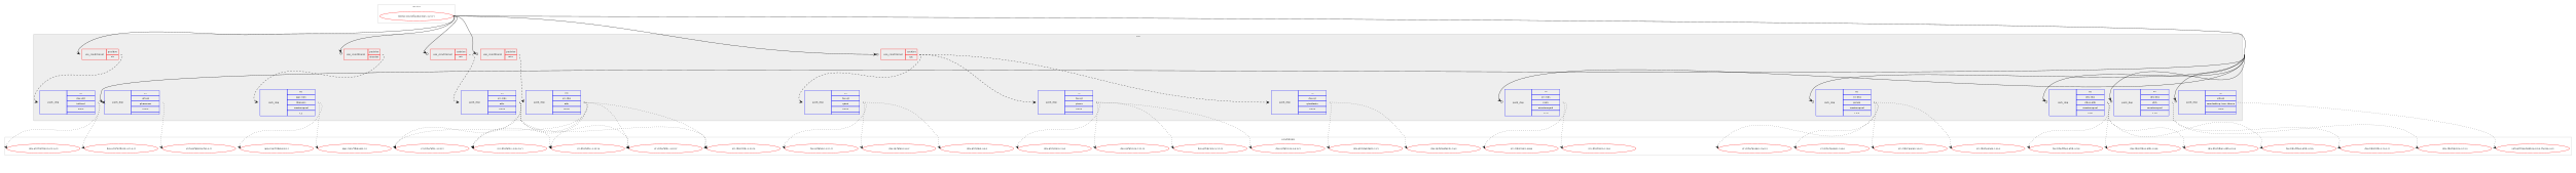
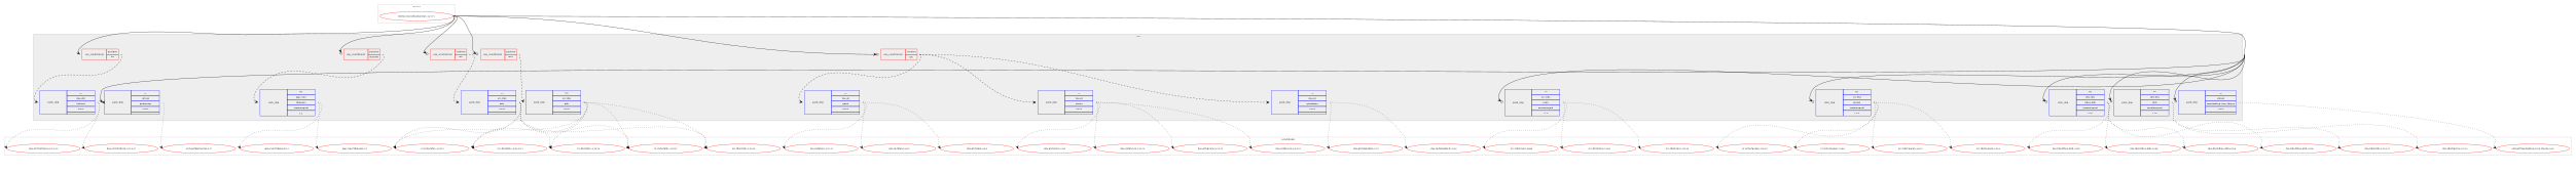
  digraph {
    compound=true
    concentrate=true
    fontname="Fira Sans"
    fontsize=10
    newrank=true
    rankdir=TB
    ranksep=1.5
    node [color=red fontname="Fira Sans" fontsize=10]
    edge [arrowhead=vee fontname="Fira Sans" headport=w style=dotted tailport=e weight=100]
    n1 [label="media-sound/audacious-3.7.1-r1" width=4]
    n2 [color=blue label=<<TABLE BORDER="0" CELLBORDER="1" CELLSPACING="0" CELLPADDING="4" WIDTH="220"><TR><TD ROWSPAN="6" CELLPADDING="30">pack_dep</TD></TR><TR><TD WIDTH="110">no</TD></TR><TR><TD>dev-util</TD></TR><TR><TD>intltool</TD></TR><TR><TD>none</TD></TR><TR><TD></TD></TR></TABLE>> shape=none]
    n3 [label=<<TABLE BORDER="0" CELLBORDER="1" CELLSPACING="0" CELLPADDING="4"><TR><TD ROWSPAN="3" CELLPADDING="10">use_conditional</TD></TR><TR><TD>positive</TD></TR><TR><TD>nls</TD></TR></TABLE>> shape=none]
    n4 [color=blue label=<<TABLE BORDER="0" CELLBORDER="1" CELLSPACING="0" CELLPADDING="4" WIDTH="220"><TR><TD ROWSPAN="6" CELLPADDING="30">pack_dep</TD></TR><TR><TD WIDTH="110">no</TD></TR><TR><TD>virtual</TD></TR><TR><TD>pkgconfig</TD></TR><TR><TD>none</TD></TR><TR><TD></TD></TR></TABLE>> shape=none]
    n5 [color=blue label=<<TABLE BORDER="0" CELLBORDER="1" CELLSPACING="0" CELLPADDING="4" WIDTH="220"><TR><TD ROWSPAN="6" CELLPADDING="30">pack_dep</TD></TR><TR><TD WIDTH="110">no</TD></TR><TR><TD>app-i18n</TD></TR><TR><TD>libguess</TD></TR><TR><TD>greaterequal</TD></TR><TR><TD>1.2</TD></TR></TABLE>> shape=none]
    n6 [label=<<TABLE BORDER="0" CELLBORDER="1" CELLSPACING="0" CELLPADDING="4"><TR><TD ROWSPAN="3" CELLPADDING="10">use_conditional</TD></TR><TR><TD>positive</TD></TR><TR><TD>chardet</TD></TR></TABLE>> shape=none]
    n7 [color=blue label=<<TABLE BORDER="0" CELLBORDER="1" CELLSPACING="0" CELLPADDING="4" WIDTH="220"><TR><TD ROWSPAN="6" CELLPADDING="30">pack_dep</TD></TR><TR><TD WIDTH="110">no</TD></TR><TR><TD>x11-libs</TD></TR><TR><TD>gtk+</TD></TR><TR><TD>none</TD></TR><TR><TD></TD></TR></TABLE>> shape=none]
    n8 [label=<<TABLE BORDER="0" CELLBORDER="1" CELLSPACING="0" CELLPADDING="4"><TR><TD ROWSPAN="3" CELLPADDING="10">use_conditional</TD></TR><TR><TD>positive</TD></TR><TR><TD>gtk</TD></TR></TABLE>> shape=none]
    n9 [color=blue label=<<TABLE BORDER="0" CELLBORDER="1" CELLSPACING="0" CELLPADDING="4" WIDTH="220"><TR><TD ROWSPAN="6" CELLPADDING="30">pack_dep</TD></TR><TR><TD WIDTH="110">no</TD></TR><TR><TD>x11-libs</TD></TR><TR><TD>gtk+</TD></TR><TR><TD>none</TD></TR><TR><TD></TD></TR></TABLE>> shape=none]
    n10 [label=<<TABLE BORDER="0" CELLBORDER="1" CELLSPACING="0" CELLPADDING="4"><TR><TD ROWSPAN="3" CELLPADDING="10">use_conditional</TD></TR><TR><TD>positive</TD></TR><TR><TD>gtk3</TD></TR></TABLE>> shape=none]
    n11 [color=blue label=<<TABLE BORDER="0" CELLBORDER="1" CELLSPACING="0" CELLPADDING="4" WIDTH="220"><TR><TD ROWSPAN="6" CELLPADDING="30">pack_dep</TD></TR><TR><TD WIDTH="110">no</TD></TR><TR><TD>dev-qt</TD></TR><TR><TD>qtgui</TD></TR><TR><TD>none</TD></TR><TR><TD></TD></TR></TABLE>> shape=none]
    n12 [color=blue label=<<TABLE BORDER="0" CELLBORDER="1" CELLSPACING="0" CELLPADDING="4" WIDTH="220"><TR><TD ROWSPAN="6" CELLPADDING="30">pack_dep</TD></TR><TR><TD WIDTH="110">no</TD></TR><TR><TD>dev-qt</TD></TR><TR><TD>qtcore</TD></TR><TR><TD>none</TD></TR><TR><TD></TD></TR></TABLE>> shape=none]
    n13 [color=blue label=<<TABLE BORDER="0" CELLBORDER="1" CELLSPACING="0" CELLPADDING="4" WIDTH="220"><TR><TD ROWSPAN="6" CELLPADDING="30">pack_dep</TD></TR><TR><TD WIDTH="110">no</TD></TR><TR><TD>dev-qt</TD></TR><TR><TD>qtwidgets</TD></TR><TR><TD>none</TD></TR><TR><TD></TD></TR></TABLE>> shape=none]
    n14 [label=<<TABLE BORDER="0" CELLBORDER="1" CELLSPACING="0" CELLPADDING="4"><TR><TD ROWSPAN="3" CELLPADDING="10">use_conditional</TD></TR><TR><TD>positive</TD></TR><TR><TD>qt5</TD></TR></TABLE>> shape=none]
    n15 [color=blue label=<<TABLE BORDER="0" CELLBORDER="1" CELLSPACING="0" CELLPADDING="4" WIDTH="220"><TR><TD ROWSPAN="6" CELLPADDING="30">pack_dep</TD></TR><TR><TD WIDTH="110">no</TD></TR><TR><TD>dev-libs</TD></TR><TR><TD>dbus-glib</TD></TR><TR><TD>greaterequal</TD></TR><TR><TD>0.60</TD></TR></TABLE>> shape=none]
    n16 [color=blue label=<<TABLE BORDER="0" CELLBORDER="1" CELLSPACING="0" CELLPADDING="4" WIDTH="220"><TR><TD ROWSPAN="6" CELLPADDING="30">pack_dep</TD></TR><TR><TD WIDTH="110">no</TD></TR><TR><TD>dev-libs</TD></TR><TR><TD>glib</TD></TR><TR><TD>greaterequal</TD></TR><TR><TD>2.28</TD></TR></TABLE>> shape=none]
    n17 [color=blue label=<<TABLE BORDER="0" CELLBORDER="1" CELLSPACING="0" CELLPADDING="4" WIDTH="220"><TR><TD ROWSPAN="6" CELLPADDING="30">pack_dep</TD></TR><TR><TD WIDTH="110">no</TD></TR><TR><TD>virtual</TD></TR><TR><TD>freedesktop-icon-theme</TD></TR><TR><TD>none</TD></TR><TR><TD></TD></TR></TABLE>> shape=none]
    n18 [color=blue label=<<TABLE BORDER="0" CELLBORDER="1" CELLSPACING="0" CELLPADDING="4" WIDTH="220"><TR><TD ROWSPAN="6" CELLPADDING="30">pack_dep</TD></TR><TR><TD WIDTH="110">no</TD></TR><TR><TD>x11-libs</TD></TR><TR><TD>cairo</TD></TR><TR><TD>greaterequal</TD></TR><TR><TD>1.2.6</TD></TR></TABLE>> shape=none]
    n19 [color=blue label=<<TABLE BORDER="0" CELLBORDER="1" CELLSPACING="0" CELLPADDING="4" WIDTH="220"><TR><TD ROWSPAN="6" CELLPADDING="30">pack_dep</TD></TR><TR><TD WIDTH="110">no</TD></TR><TR><TD>x11-libs</TD></TR><TR><TD>pango</TD></TR><TR><TD>greaterequal</TD></TR><TR><TD>1.8.0</TD></TR></TABLE>> shape=none]
    n20 [label="dev-util/intltool-0.51.0-r1" width=4]
    n21 [label="dev-util/intltool-0.51.0-r2" width=4]
    n22 [label="virtual/pkgconfig-0-r1" width=4]
    n23 [label="app-i18n/libguess-1.1" width=4]
    n24 [label="app-i18n/libguess-1.2" width=4]
    n25 [label="x11-libs/gtk+-2.24.31-r1" width=4]
    n26 [label="x11-libs/gtk+-3.22.15" width=4]
    n27 [label="x11-libs/gtk+-3.22.16" width=4]
    n28 [label="x11-libs/gtk+-3.22.17" width=4]
    n29 [label="x11-libs/gtk+-3.22.19" width=4]
    n30 [label="dev-qt/qtcore-4.8.7-r2" width=4]
    n31 [label="dev-qt/qtcore-4.5.7-r3" width=4]
    n32 [label="dev-qt/qtcore-5.7.1-r3" width=4]
    n33 [label="dev-qt/qtcore-5.9.2" width=4]
    n34 [label="dev-qt/qtgui-4.8.7" width=4]
    n35 [label="dev-qt/qtgui-3.7.1-r1" width=4]
    n36 [label="dev-qt/qtgui-0.9.2" width=4]
    n37 [label="dev-qt/qtwidgets-5.7.1" width=4]
    n38 [label="dev-qt/qtwidgets-5.9.2" width=4]
    n39 [label="dev-libs/dbus-glib-0.102" width=4]
    n40 [label="dev-libs/dbus-glib-0.104" width=4]
    n41 [label="dev-libs/dbus-glib-0.106" width=4]
    n42 [label="dev-libs/dbus-glib-0.108" width=4]
    n43 [label="dev-libs/glib-2.50.3-r1" width=4]
    n44 [label="dev-libs/qtcore-2.52.3" width=4]
    n45 [label="virtual/freedesktop-icon-theme-0-r2" width=4]
+   n46 [label="x11-libs/cairo-1.14.10" width=4]
    n47 [label="x11-libs/cairo-1.14.8" width=4]
    n48 [label="x11-libs/cairo-9999" width=4]
    n49 [label="x11-libs/pango-1.40.12" width=4]
    n50 [label="x11-libs/pango-1.40.3" width=4]
    n51 [label="x11-libs/pango-1.40.5" width=4]
    n52 [label="x11-libs/pango-1.40.6" width=4]
    subgraph cluster_1 {
      color=gray
      label=<<i>ebuild</i>>
      rank=same
      n1
    }
    subgraph cluster_2 {
      color=gray
      label=<<i>dependencies</i>>
      subgraph cluster_3 {
        color=gray
        fillcolor="#eeeeee"
        label=<<i>compile</i>>
        style=filled
        subgraph sub_4 {
          color=gray
          fillcolor="#eeeeee"
          label=<<i>compile</i>>
          style=filled
          n3
          subgraph sub_5 {
            color=gray
            fillcolor="#eeeeee"
            label=<<i>compile</i>>
            style=filled
            n2
          }
        }
        subgraph sub_6 {
          color=gray
          fillcolor="#eeeeee"
          label=<<i>compile</i>>
          style=filled
          n4
        }
      }
      subgraph cluster_7 {
        color=gray
        fillcolor="#eeeeee"
        label=<<i>compile and run</i>>
        style=filled
        subgraph sub_8 {
          color=gray
          fillcolor="#eeeeee"
          label=<<i>compile and run</i>>
          style=filled
          n6
          subgraph sub_9 {
            color=gray
            fillcolor="#eeeeee"
            label=<<i>compile and run</i>>
            style=filled
            n5
          }
        }
        subgraph sub_10 {
          color=gray
          fillcolor="#eeeeee"
          label=<<i>compile and run</i>>
          style=filled
          n8
          subgraph sub_11 {
            color=gray
            fillcolor="#eeeeee"
            label=<<i>compile and run</i>>
            style=filled
            n7
          }
        }
        subgraph sub_12 {
          color=gray
          fillcolor="#eeeeee"
          label=<<i>compile and run</i>>
          style=filled
          n10
          subgraph sub_13 {
            color=gray
            fillcolor="#eeeeee"
            label=<<i>compile and run</i>>
            style=filled
            n9
          }
        }
        subgraph sub_14 {
          color=gray
          fillcolor="#eeeeee"
          label=<<i>compile and run</i>>
          style=filled
          n14
          subgraph sub_15 {
            color=gray
            fillcolor="#eeeeee"
            label=<<i>compile and run</i>>
            style=filled
            n11
          }
          subgraph sub_16 {
            color=gray
            fillcolor="#eeeeee"
            label=<<i>compile and run</i>>
            style=filled
            n12
          }
          subgraph sub_17 {
            color=gray
            fillcolor="#eeeeee"
            label=<<i>compile and run</i>>
            style=filled
            n13
          }
        }
        subgraph sub_18 {
          color=gray
          fillcolor="#eeeeee"
          label=<<i>compile and run</i>>
          style=filled
          n15
        }
        subgraph sub_19 {
          color=gray
          fillcolor="#eeeeee"
          label=<<i>compile and run</i>>
          style=filled
          n16
        }
        subgraph sub_20 {
          color=gray
          fillcolor="#eeeeee"
          label=<<i>compile and run</i>>
          style=filled
          n17
        }
        subgraph sub_21 {
          color=gray
          fillcolor="#eeeeee"
          label=<<i>compile and run</i>>
          style=filled
          n18
        }
        subgraph sub_22 {
          color=gray
          fillcolor="#eeeeee"
          label=<<i>compile and run</i>>
          style=filled
          n19
        }
      }
      subgraph cluster_23 {
        color=gray
        fillcolor="#eeeeee"
        label=<<i>run</i>>
        style=filled
      }
    }
    subgraph cluster_24 {
      color=gray
      label=<<i>candidates</i>>
      rank=same
      subgraph sub_25 {
        color=black
        label=<<i>candidates</i>>
        nodesep=1
        rank=same
        n20
        n21
      }
      subgraph sub_26 {
        color=black
        label=<<i>candidates</i>>
        nodesep=1
        rank=same
        n22
      }
      subgraph sub_27 {
        color=black
        label=<<i>candidates</i>>
        nodesep=1
        rank=same
        n23
        n24
      }
      subgraph sub_28 {
        color=black
        label=<<i>candidates</i>>
        nodesep=1
        rank=same
        n25
        n26
        n27
        n28
        n29
      }
      subgraph sub_29 {
        color=black
        label=<<i>candidates</i>>
        nodesep=1
        rank=same
        n25
        n26
        n27
        n28
        n29
      }
      subgraph sub_30 {
        color=black
        label=<<i>candidates</i>>
        nodesep=1
        rank=same
        n30
        n31
        n32
        n33
      }
      subgraph sub_31 {
        color=black
        label=<<i>candidates</i>>
        nodesep=1
        rank=same
        n34
        n35
        n36
      }
      subgraph sub_32 {
        color=black
        label=<<i>candidates</i>>
        nodesep=1
        rank=same
        n37
        n38
      }
      subgraph sub_33 {
        color=black
        label=<<i>candidates</i>>
        nodesep=1
        rank=same
        n39
        n40
        n41
        n42
      }
      subgraph sub_34 {
        color=black
        label=<<i>candidates</i>>
        nodesep=1
        rank=same
        n43
        n44
      }
      subgraph sub_35 {
        color=black
        label=<<i>candidates</i>>
        nodesep=1
        rank=same
        n45
      }
      subgraph sub_36 {
        color=black
        label=<<i>candidates</i>>
        nodesep=1
        rank=same
+       n46
        n47
        n48
      }
      subgraph sub_37 {
        color=black
        label=<<i>candidates</i>>
        nodesep=1
        rank=same
        n49
        n50
        n51
        n52
      }
    }
    n1 -> n3 [style=solid weight=20]
    n1 -> n4 [style=solid weight=20]
    n1 -> n6 [arrowhead=odotvee style=solid weight=20]
    n1 -> n8 [arrowhead=odotvee style=solid weight=20]
    n1 -> n10 [arrowhead=odotvee style=solid weight=20]
    n1 -> n14 [arrowhead=odotvee style=solid weight=20]
    n1 -> n15 [arrowhead=odotvee style=solid weight=20]
    n1 -> n16 [arrowhead=odotvee style=solid weight=20]
    n1 -> n17 [arrowhead=odotvee style=solid weight=20]
    n1 -> n18 [arrowhead=odotvee style=solid weight=20]
    n1 -> n19 [arrowhead=odotvee style=solid weight=20]
    n2 -> n20
    n2 -> n21
    n3 -> n2 [style=dashed weight=20]
    n4 -> n22
    n5 -> n23
    n5 -> n24
    n6 -> n5 [style=dashed weight=20]
    n7 -> n25
    n7 -> n26
    n7 -> n27
    n7 -> n28
    n7 -> n29
    n8 -> n7 [style=dashed weight=20]
    n9 -> n25
    n9 -> n26
    n9 -> n27
    n9 -> n28
    n9 -> n29
    n10 -> n9 [style=dashed weight=20]
    n11 -> n34
    n11 -> n35
    n11 -> n36
    n12 -> n30
    n12 -> n31
    n12 -> n32
    n12 -> n33
    n13 -> n37
    n13 -> n38
    n14 -> n11 [style=dashed weight=20]
    n14 -> n12 [style=dashed weight=20]
    n14 -> n13 [style=dashed weight=20]
    n15 -> n39
    n15 -> n40
    n15 -> n41
    n15 -> n42
    n16 -> n43
    n16 -> n44
    n17 -> n45
+   n18 -> n46
    n18 -> n47
    n18 -> n48
    n19 -> n49
    n19 -> n50
    n19 -> n51
    n19 -> n52
  }
